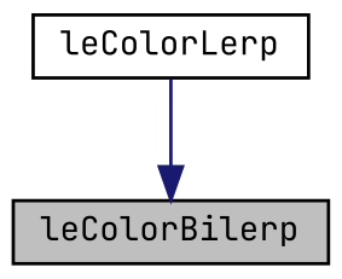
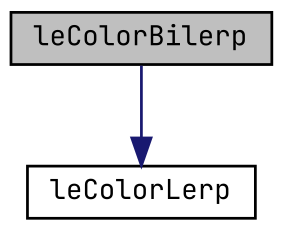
  digraph {
    rankdir=TB
    fontname="JetBrains Mono"
    node [color=black fontname="JetBrains Mono" fontsize=10 shape=record style=filled]
    n1 [fillcolor=grey75 fontcolor=black height=0.2 label=leColorBilerp width=0.4]
    n2 [fillcolor=white height=0.2 label=leColorLerp width=0.4]
-   n2 -> n1 [color=midnightblue fontname="JetBrains Mono" fontsize=10 labelfontname=Helvetica labelfontsize=10 style=solid]
+   n1 -> n2 [color=midnightblue fontname="JetBrains Mono" fontsize=10 labelfontname=Helvetica labelfontsize=10 style=solid]
  }
